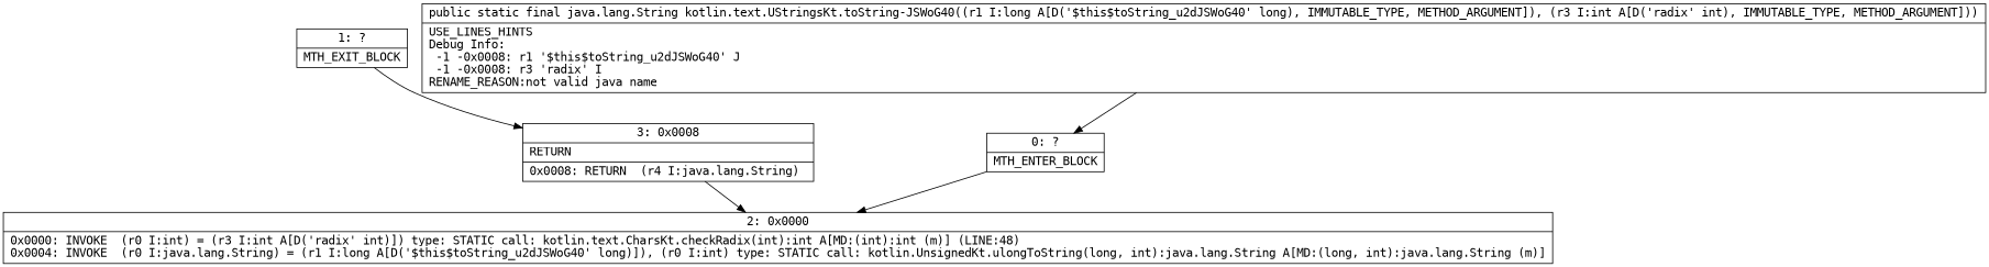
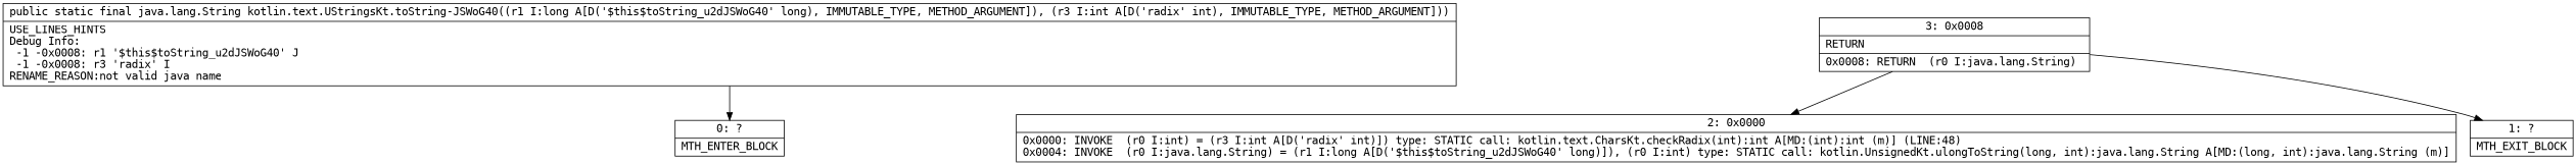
  digraph {
    fontname="DejaVu Sans Mono"
    node [fontname="DejaVu Sans Mono" shape=record]
    edge [fontname="DejaVu Sans Mono"]
    n1 [label="{0\:\ ?|MTH_ENTER_BLOCK\l}"]
    n2 [label="{2\:\ 0x0000|0x0000: INVOKE  (r0 I:int) = (r3 I:int A[D('radix' int)]) type: STATIC call: kotlin.text.CharsKt.checkRadix(int):int A[MD:(int):int (m)] (LINE:48)\l0x0004: INVOKE  (r0 I:java.lang.String) = (r1 I:long A[D('$this$toString_u2dJSWoG40' long)]), (r0 I:int) type: STATIC call: kotlin.UnsignedKt.ulongToString(long, int):java.lang.String A[MD:(long, int):java.lang.String (m)]\l}"]
-   n3 [label="{3\:\ 0x0008|RETURN\l|0x0008: RETURN  (r4 I:java.lang.String) \l}"]
+   n3 [label="{3\:\ 0x0008|RETURN\l|0x0008: RETURN  (r0 I:java.lang.String) \l}"]
    n4 [label="{1\:\ ?|MTH_EXIT_BLOCK\l}"]
    n5 [label="{public static final java.lang.String kotlin.text.UStringsKt.toString\-JSWoG40((r1 I:long A[D('$this$toString_u2dJSWoG40' long), IMMUTABLE_TYPE, METHOD_ARGUMENT]), (r3 I:int A[D('radix' int), IMMUTABLE_TYPE, METHOD_ARGUMENT]))  | USE_LINES_HINTS\lDebug Info:\l  \-1 \-0x0008: r1 '$this$toString_u2dJSWoG40' J\l  \-1 \-0x0008: r3 'radix' I\lRENAME_REASON:not valid java name\l}"]
-   n1 -> n2
    n3 -> n2
-   n4 -> n3
+   n3 -> n4
    n5 -> n1
  }
